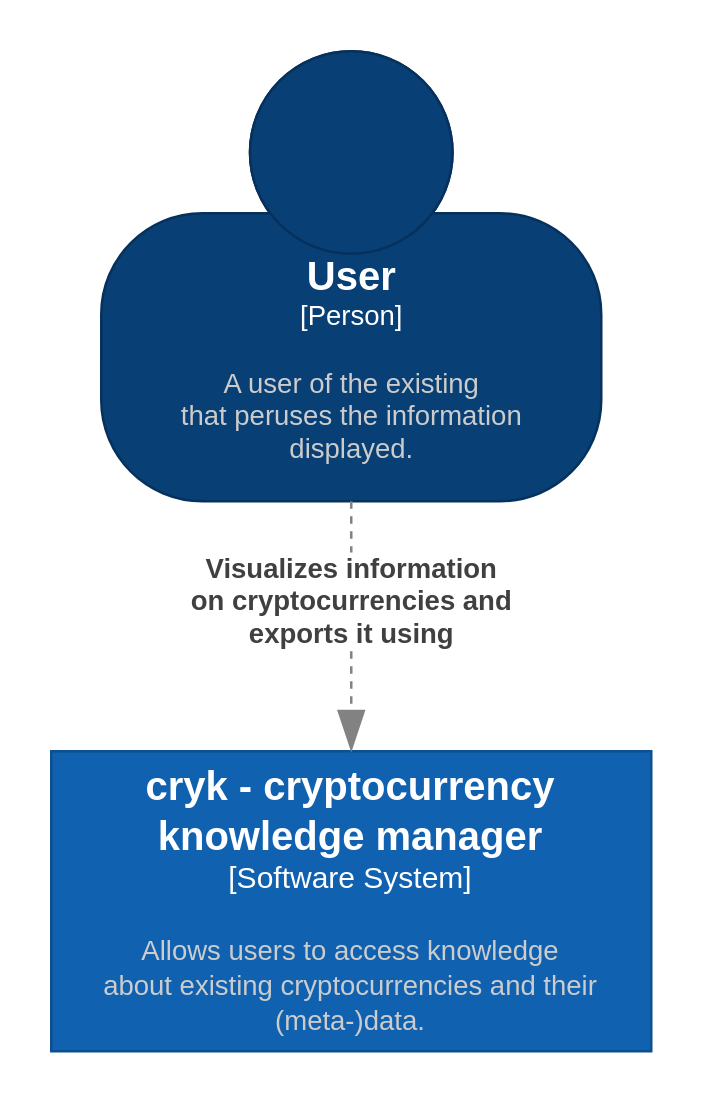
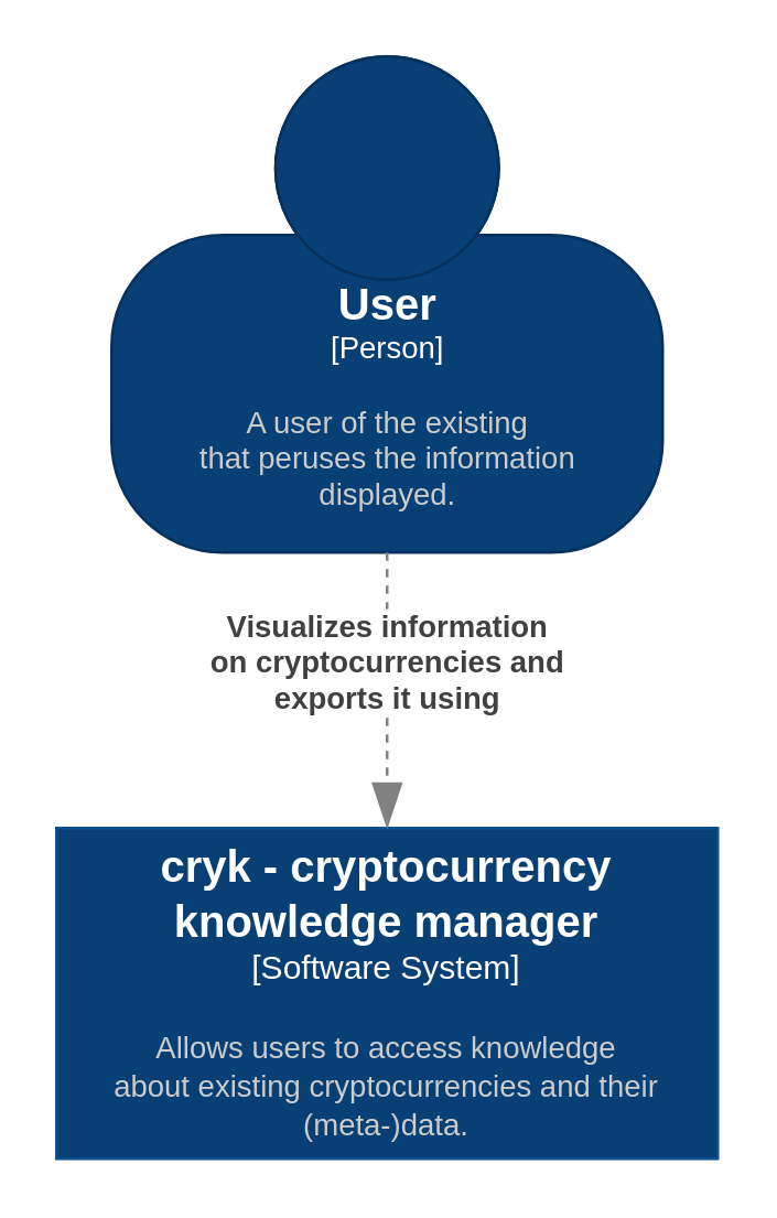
  <mxCell id="0" />
  <mxCell id="1" parent="0" />
  <mxCell id="2" value="&lt;font style=&quot;font-size: 16px&quot;&gt;&lt;b&gt;User&lt;/b&gt;&lt;/font&gt;&lt;div&gt;[Person]&lt;/div&gt;&lt;br&gt;&lt;div&gt;&lt;font style=&quot;font-size: 11px&quot;&gt;&lt;font color=&quot;#cccccc&quot;&gt;A user of the existing&#10;that peruses the information&#10;displayed.&lt;/font&gt;&lt;/div&gt;" style="html=1;fontSize=11;dashed=0;whitespace=wrap;fillColor=#083F75;strokeColor=#06315C;fontColor=#ffffff;shape=mxgraph.c4.person2;align=center;metaEdit=1;points=[[0.5,0,0],[1,0.5,0],[1,0.75,0],[0.75,1,0],[0.5,1,0],[0.25,1,0],[0,0.75,0],[0,0.5,0]];resizable=0;" parent="1" vertex="1"><mxGeometry x="40" y="20" width="200" height="180" as="geometry" /></mxCell>
- <mxCell id="3" value="&lt;font style=&quot;font-size: 16px&quot;&gt;&lt;b&gt;cryk - cryptocurrency&#10;knowledge manager&lt;/b&gt;&lt;/font&gt;&lt;div&gt;[Software System]&lt;/div&gt;&lt;br&gt;&lt;div&gt;&lt;font style=&quot;font-size: 11px&quot;&gt;&lt;font color=&quot;#cccccc&quot;&gt;Allows users to access knowledge&#10;about existing cryptocurrencies and their (meta-)data.&lt;/font&gt;&lt;/div&gt;" style="rounded=0;whiteSpace=wrap;html=1;labelBackgroundColor=none;fillColor=#1061B0;fontColor=#ffffff;align=center;arcSize=10;strokeColor=#0D5091;metaEdit=1;resizable=0;points=[[0.25,0,0],[0.5,0,0],[0.75,0,0],[1,0.25,0],[1,0.5,0],[1,0.75,0],[0.75,1,0],[0.5,1,0],[0.25,1,0],[0,0.75,0],[0,0.5,0],[0,0.25,0]];sketch=0;glass=0;shadow=0;" parent="1" vertex="1"><mxGeometry x="20" y="300" width="240" height="120" as="geometry" /></mxCell>
+ <mxCell id="3" value="&lt;font style=&quot;font-size: 16px&quot;&gt;&lt;b&gt;cryk - cryptocurrency&#10;knowledge manager&lt;/b&gt;&lt;/font&gt;&lt;div&gt;[Software System]&lt;/div&gt;&lt;br&gt;&lt;div&gt;&lt;font style=&quot;font-size: 11px&quot;&gt;&lt;font color=&quot;#cccccc&quot;&gt;Allows users to access knowledge&#10;about existing cryptocurrencies and their (meta-)data.&lt;/font&gt;&lt;/div&gt;" style="rounded=0;whiteSpace=wrap;html=1;labelBackgroundColor=none;fillColor=#083f75;fontColor=#ffffff;align=center;arcSize=10;strokeColor=#0D5091;metaEdit=1;resizable=0;points=[[0.25,0,0],[0.5,0,0],[0.75,0,0],[1,0.25,0],[1,0.5,0],[1,0.75,0],[0.75,1,0],[0.5,1,0],[0.25,1,0],[0,0.75,0],[0,0.5,0],[0,0.25,0]];sketch=0;glass=0;shadow=0;" parent="1" vertex="1"><mxGeometry x="20" y="300" width="240" height="120" as="geometry" /></mxCell>
  <mxCell id="4" value="&lt;div style=&quot;text-align: left; font-size: 11px;&quot;&gt;&lt;div style=&quot;text-align: center; font-size: 11px;&quot;&gt;&lt;b style=&quot;font-size: 11px;&quot;&gt;Visualizes information&#10;on cryptocurrencies and&#10;exports it using&lt;/b&gt;&lt;/div&gt;&lt;/div&gt;" style="endArrow=blockThin;html=1;fontSize=11;fontColor=#404040;strokeWidth=1;endFill=1;strokeColor=#828282;elbow=vertical;metaEdit=1;endSize=14;startSize=14;jumpStyle=arc;jumpSize=16;rounded=0;edgeStyle=orthogonalEdgeStyle;dashed=1;entryX=0.5;entryY=0;entryDx=0;entryDy=0;entryPerimeter=0;exitX=0.5;exitY=1;exitDx=0;exitDy=0;exitPerimeter=0;" parent="1" source="2" target="3" edge="1"><mxGeometry x="-0.2" width="240" relative="1" as="geometry"><mxPoint x="-106" y="250" as="sourcePoint" /><mxPoint x="134" y="250" as="targetPoint" /><mxPoint as="offset" /></mxGeometry></mxCell>
